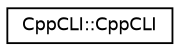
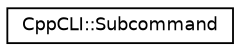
  digraph {
    rankdir=LR
-   n1 [color=black fillcolor=white fontname=Helvetica fontsize=10 height=0.2 label="CppCLI::CppCLI" shape=record style=filled width=0.4]
+   n1 [color=black fillcolor=white fontname=Helvetica fontsize=10 height=0.2 label="CppCLI::Subcommand" shape=record style=filled width=0.4]
  }
